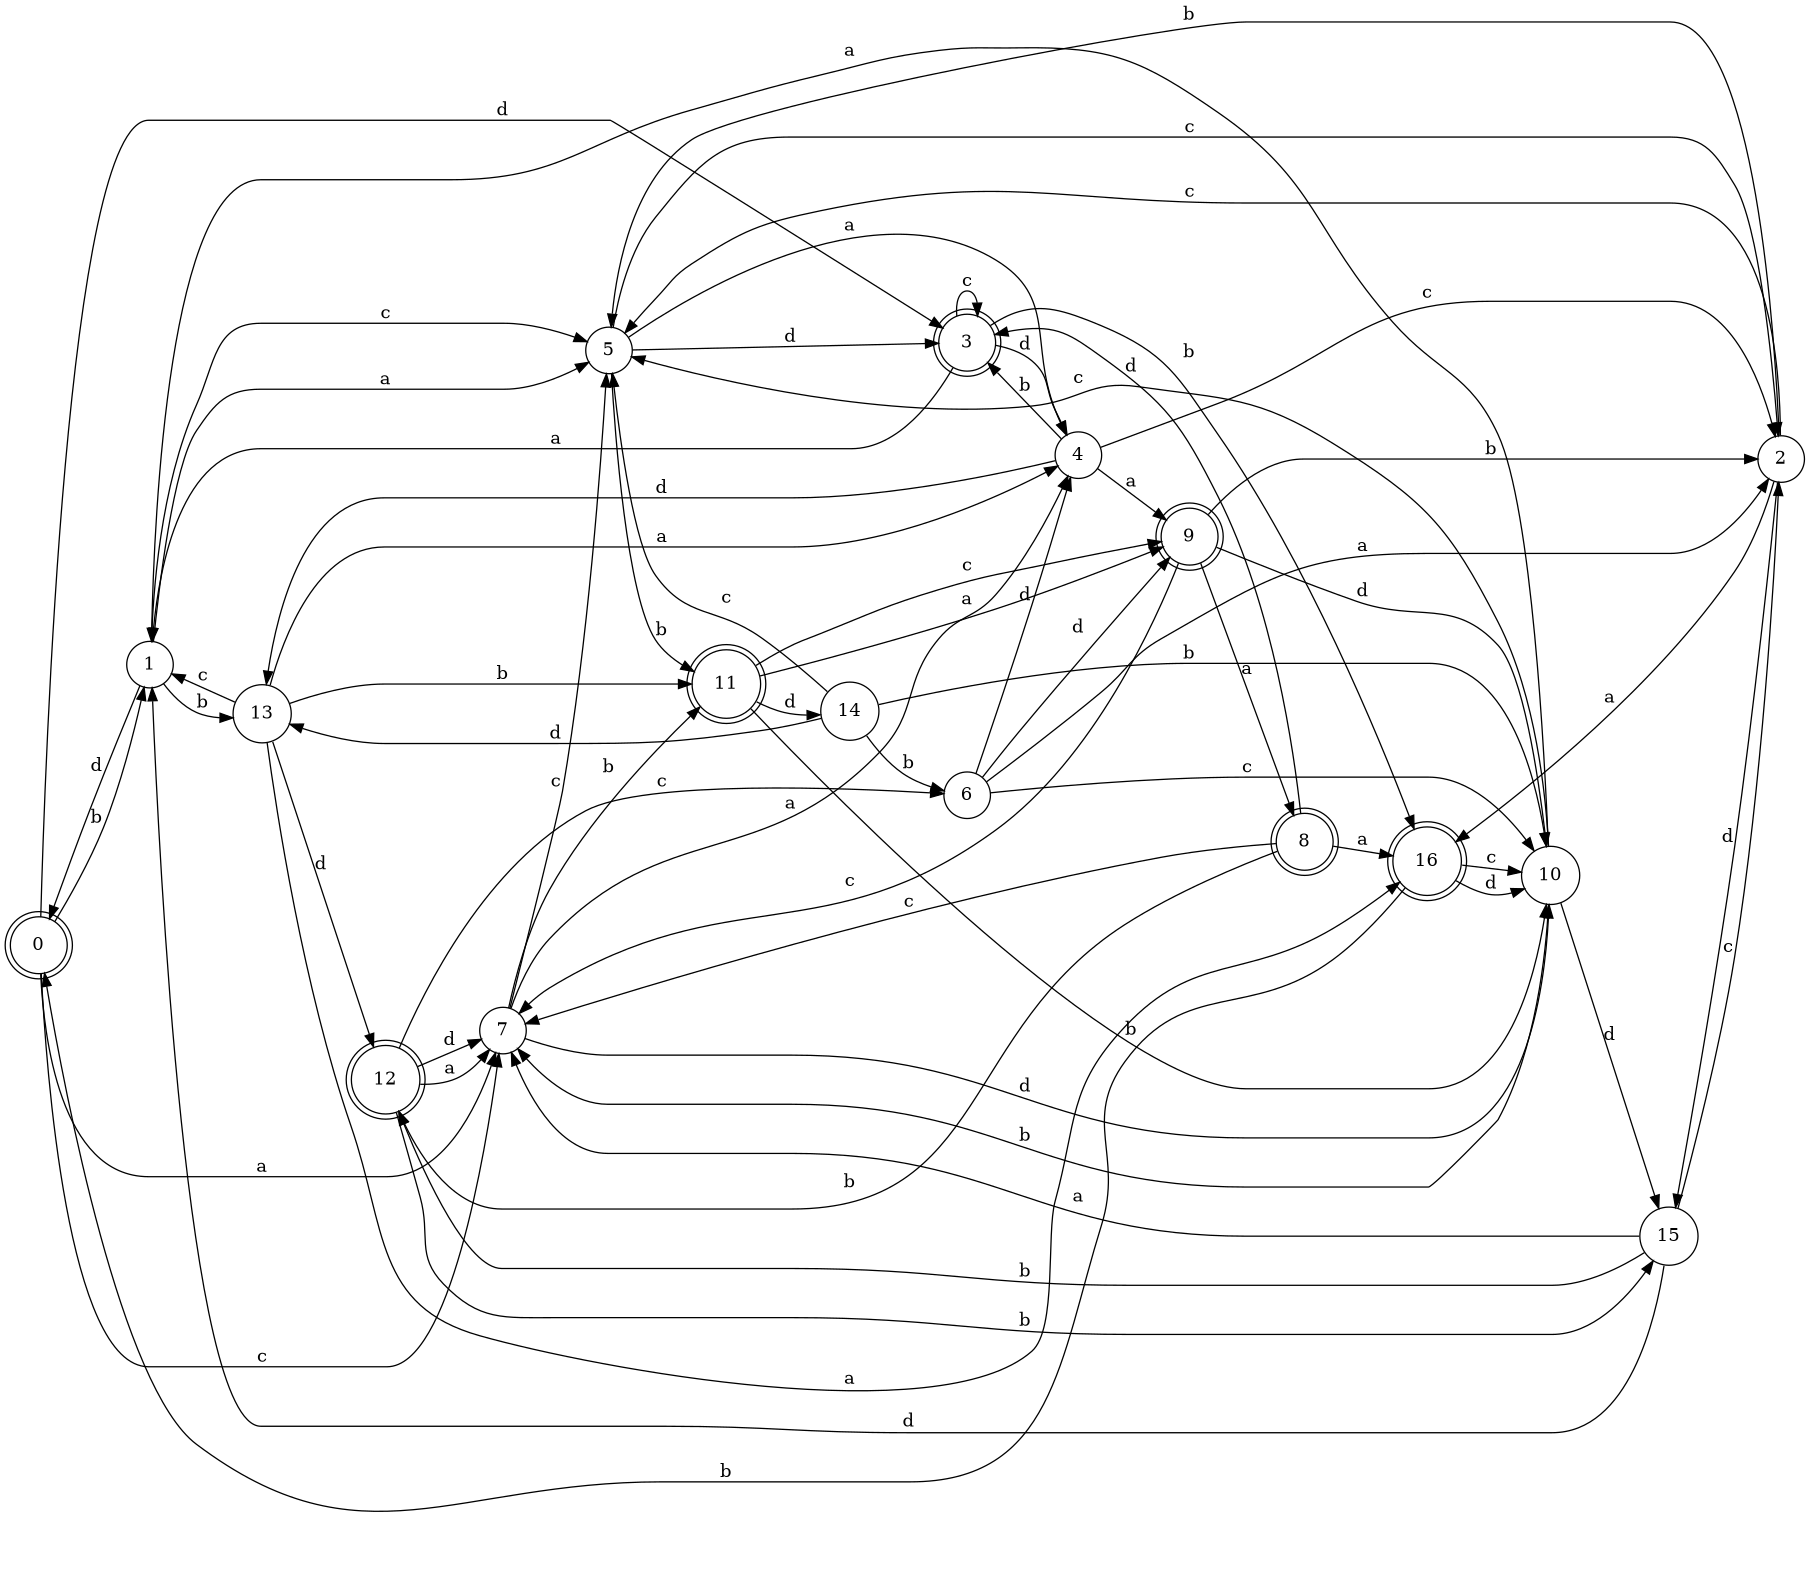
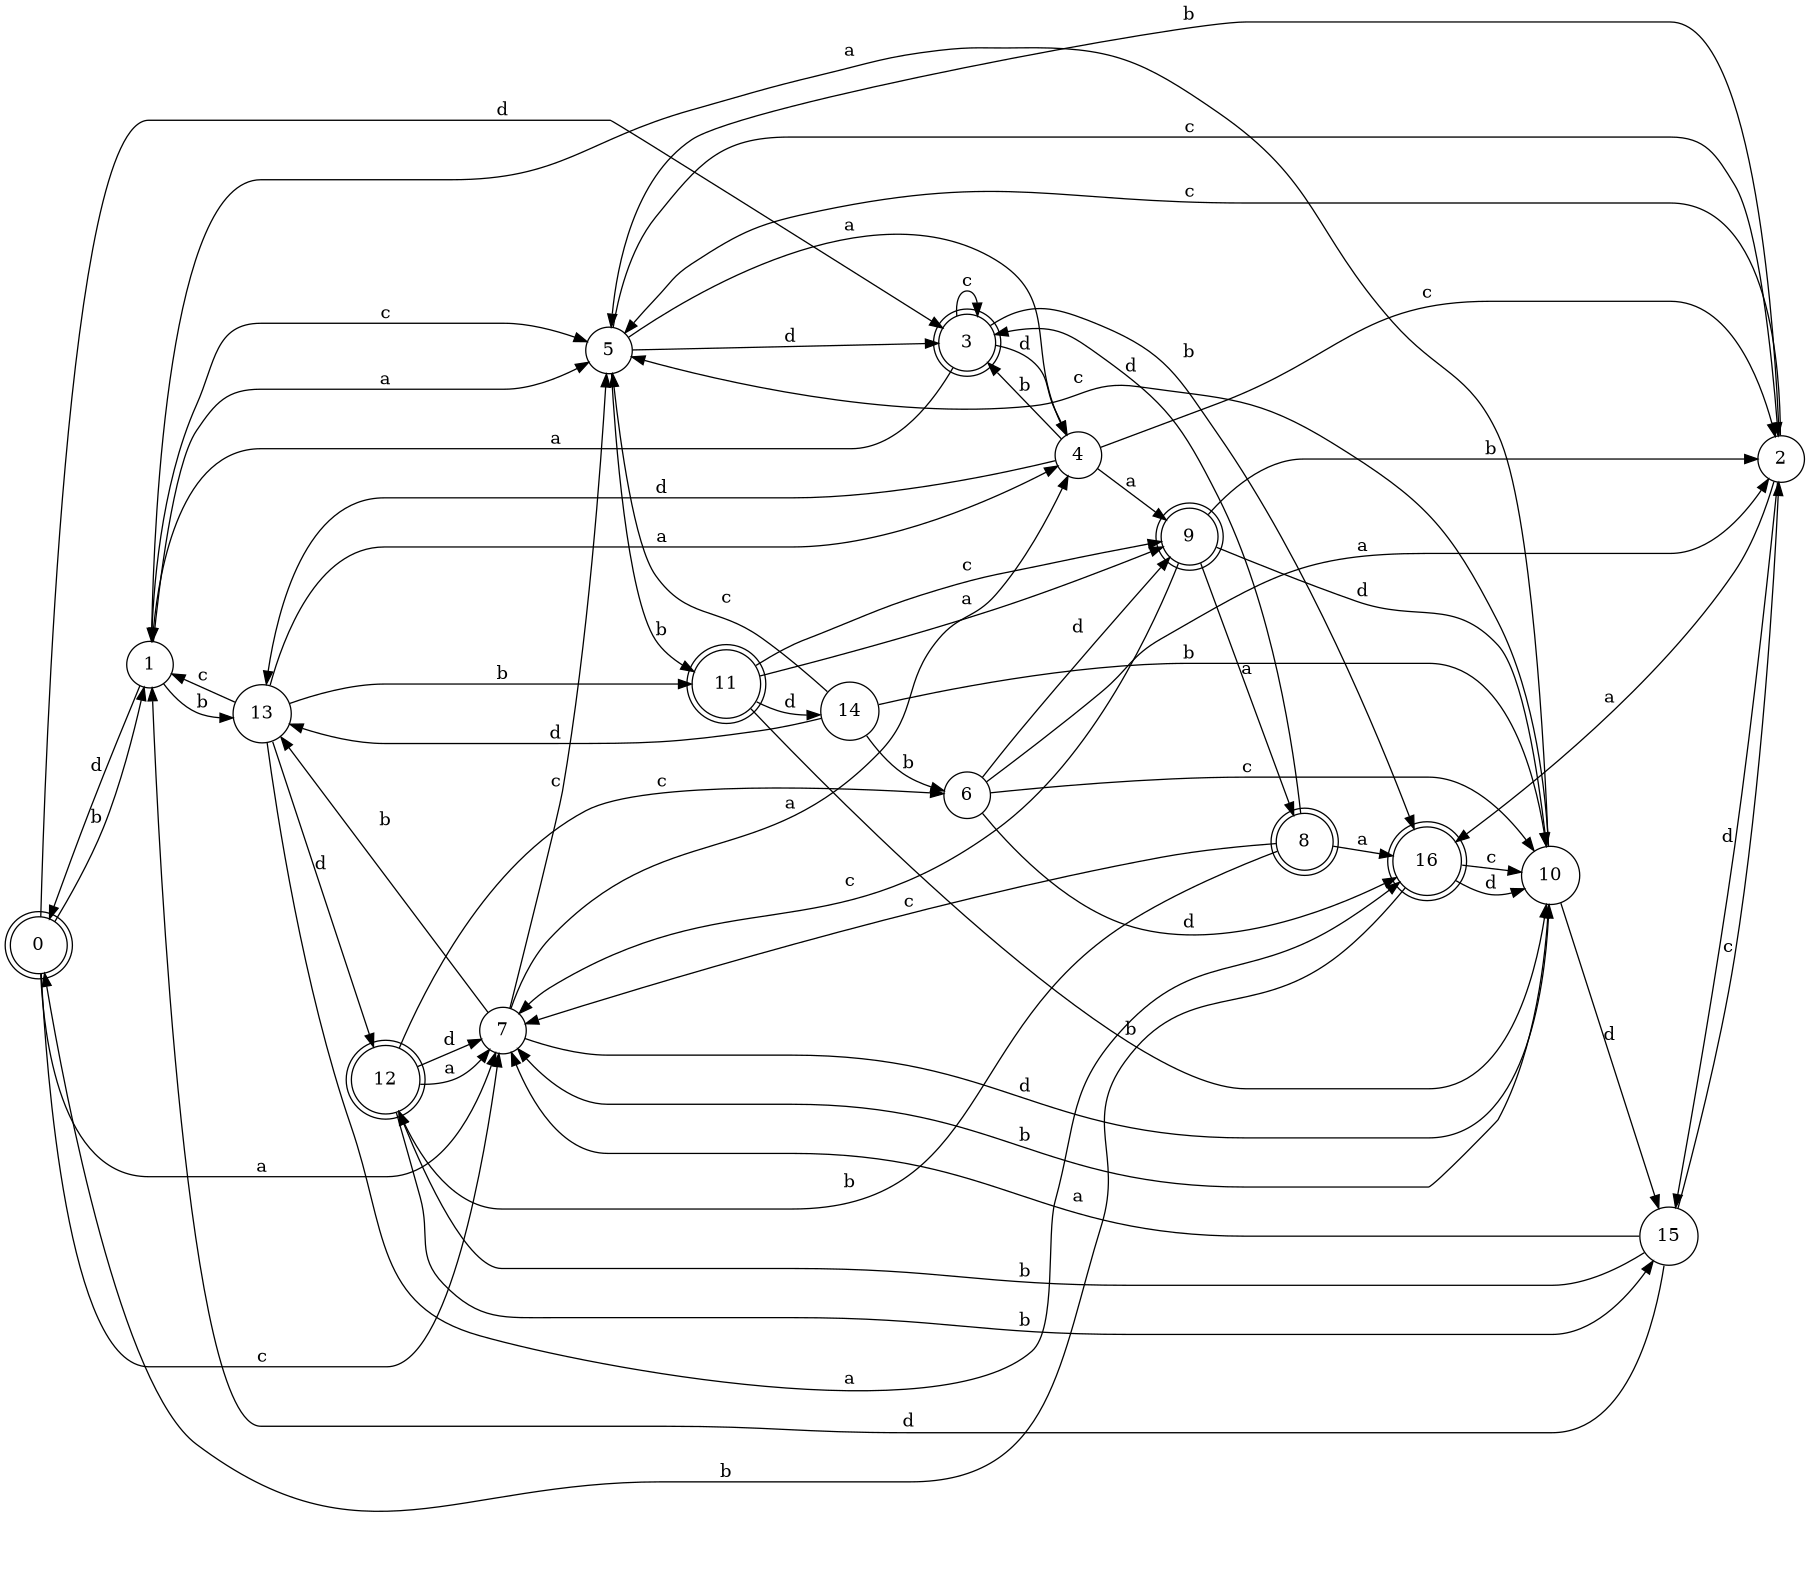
  digraph {
    rankdir=LR
    node [color=black fillcolor=white shape=circle style=filled]
    n1 [label=0 shape=doublecircle style="rounded,filled"]
    n2 [label=1]
    n3 [label=3 shape=doublecircle style="rounded,filled"]
    n4 [label=7]
    n5 [label=5]
    n6 [label=13]
    n7 [label=16 shape=doublecircle style="rounded,filled"]
    n8 [label=4]
    n9 [label=10]
    n10 [label=2]
    n11 [label=11 shape=doublecircle style="rounded,filled"]
    n12 [label=12 shape=doublecircle style="rounded,filled"]
    n13 [label=15]
    n14 [label=9 shape=doublecircle style="rounded,filled"]
    n15 [label=8 shape=doublecircle style="rounded,filled"]
    n16 [label=14]
    n17 [label=6]
    n1 -> n2 [label=b]
    n1 -> n3 [label=d]
    n1 -> n4 [label=a]
    n1 -> n4 [label=c]
    n2 -> n1 [label=d]
    n2 -> n5 [label=a]
    n2 -> n5 [label=c]
    n2 -> n6 [label=b]
    n3 -> n2 [label=a]
    n3 -> n3 [label=c]
    n3 -> n7 [label=b]
    n3 -> n8 [label=d]
    n4 -> n5 [label=c]
-   n4 -> n11 [label=b]
+   n4 -> n6 [label=b]
    n4 -> n8 [label=a]
    n4 -> n9 [label=d]
    n5 -> n3 [label=d]
    n5 -> n8 [label=a]
    n5 -> n10 [label=c]
    n5 -> n11 [label=b]
    n6 -> n2 [label=c]
    n6 -> n7 [label=a]
    n6 -> n8 [label=a]
    n6 -> n11 [label=b]
    n6 -> n12 [label=d]
    n7 -> n1 [label=b]
    n7 -> n9 [label=c]
    n7 -> n9 [label=d]
    n8 -> n3 [label=b]
    n8 -> n6 [label=d]
    n8 -> n10 [label=c]
    n8 -> n14 [label=a]
    n9 -> n2 [label=a]
    n9 -> n4 [label=b]
    n9 -> n5 [label=c]
    n9 -> n13 [label=d]
    n10 -> n5 [label=b]
    n10 -> n5 [label=c]
    n10 -> n7 [label=a]
    n10 -> n13 [label=d]
    n11 -> n9 [label=b]
    n11 -> n14 [label=a]
    n11 -> n14 [label=c]
    n11 -> n16 [label=d]
    n12 -> n4 [label=a]
    n12 -> n4 [label=d]
    n12 -> n13 [label=b]
    n12 -> n17 [label=c]
    n13 -> n2 [label=d]
    n13 -> n4 [label=a]
    n13 -> n10 [label=c]
    n13 -> n12 [label=b]
    n14 -> n4 [label=c]
    n14 -> n9 [label=d]
    n14 -> n10 [label=b]
    n14 -> n15 [label=a]
    n15 -> n3 [label=d]
    n15 -> n4 [label=c]
    n15 -> n7 [label=a]
    n15 -> n12 [label=b]
    n16 -> n5 [label=c]
    n16 -> n6 [label=d]
    n16 -> n9 [label=b]
    n16 -> n17 [label=b]
-   n17 -> n8 [label=d]
+   n17 -> n7 [label=d]
    n17 -> n9 [label=c]
    n17 -> n10 [label=a]
    n17 -> n14 [label=d]
  }
